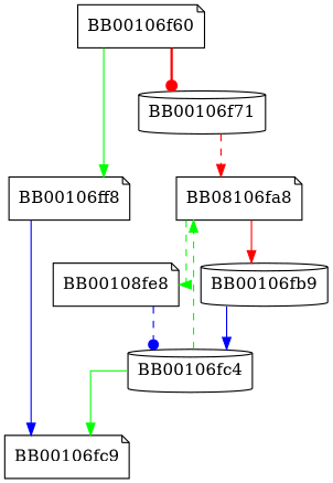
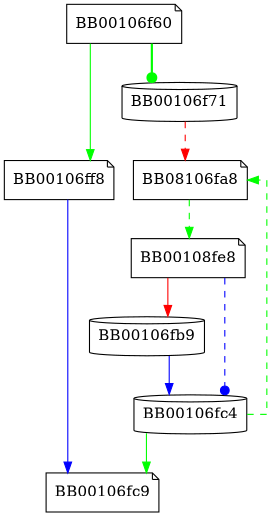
  digraph {
    splines=ortho
    node [shape=note]
    edge [arrowhead=normal color=green style=solid]
    BB00106f60
    BB00106ff8
    BB00106f71 [shape=cylinder]
    BB00106fc9
    n5 [label=BB08106fa8]
    n6 [label=BB00108fe8]
    BB00106fb9 [shape=cylinder]
    BB00106fc4 [shape=cylinder]
    BB00106f60 -> BB00106ff8
-   BB00106f60 -> BB00106f71 [arrowhead=dot color=red style=bold]
+   BB00106f60 -> BB00106f71 [arrowhead=dot style=bold]
    BB00106ff8 -> BB00106fc9 [color=blue]
    BB00106f71 -> n5 [color=red style=dashed]
    n5 -> n6 [style=dashed]
-   n5 -> BB00106fb9 [color=red]
+   n6 -> BB00106fb9 [color=red]
    n6 -> BB00106fc4 [arrowhead=dot color=blue style=dashed]
    BB00106fb9 -> BB00106fc4 [color=blue]
    BB00106fc4 -> BB00106fc9
    BB00106fc4 -> n5 [style=dashed]
  }
